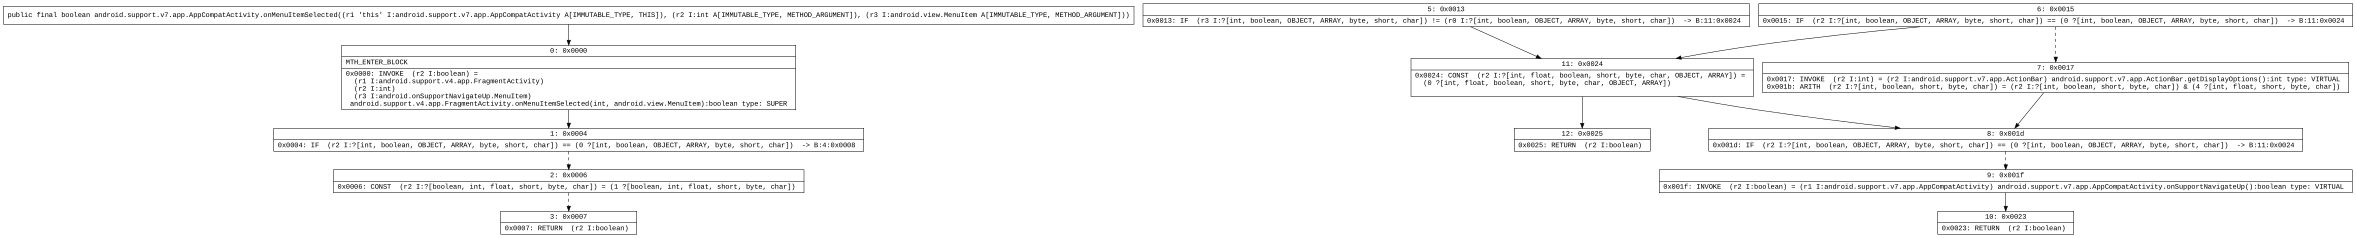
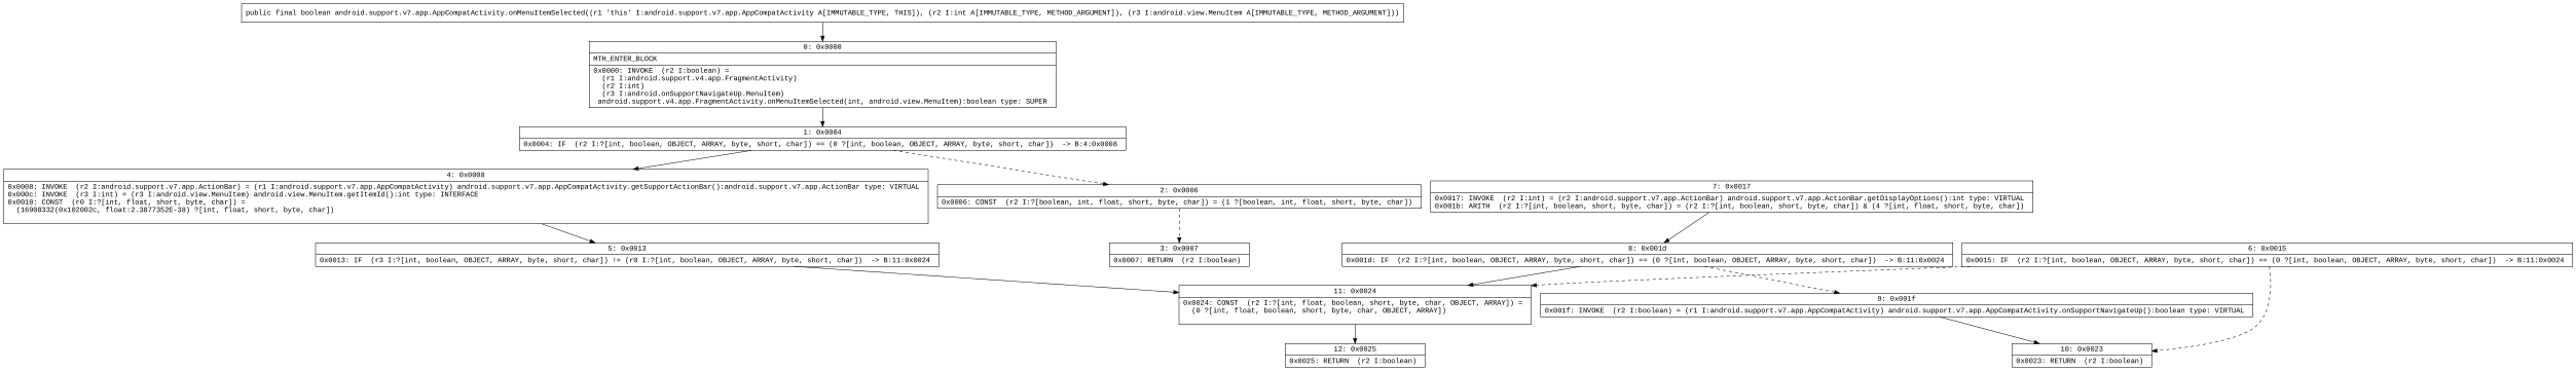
  digraph {
    fontname="Liberation Mono"
    node [fontname="Liberation Mono" shape=record]
    edge [fontname="Liberation Mono"]
    n1 [label="{0\:\ 0x0000|MTH_ENTER_BLOCK\l|0x0000: INVOKE  (r2 I:boolean) = \l  (r1 I:android.support.v4.app.FragmentActivity)\l  (r2 I:int)\l  (r3 I:android.onSupportNavigateUp.MenuItem)\l android.support.v4.app.FragmentActivity.onMenuItemSelected(int, android.view.MenuItem):boolean type: SUPER \l}"]
    n2 [label="{1\:\ 0x0004|0x0004: IF  (r2 I:?[int, boolean, OBJECT, ARRAY, byte, short, char]) == (0 ?[int, boolean, OBJECT, ARRAY, byte, short, char])  \-\> B:4:0x0008 \l}"]
    n3 [label="{2\:\ 0x0006|0x0006: CONST  (r2 I:?[boolean, int, float, short, byte, char]) = (1 ?[boolean, int, float, short, byte, char]) \l}"]
+   n4 [label="{4\:\ 0x0008|0x0008: INVOKE  (r2 I:android.support.v7.app.ActionBar) = (r1 I:android.support.v7.app.AppCompatActivity) android.support.v7.app.AppCompatActivity.getSupportActionBar():android.support.v7.app.ActionBar type: VIRTUAL \l0x000c: INVOKE  (r3 I:int) = (r3 I:android.view.MenuItem) android.view.MenuItem.getItemId():int type: INTERFACE \l0x0010: CONST  (r0 I:?[int, float, short, byte, char]) = \l  (16908332(0x102002c, float:2.3877352E\-38) ?[int, float, short, byte, char])\l \l}"]
    n5 [label="{3\:\ 0x0007|0x0007: RETURN  (r2 I:boolean) \l}"]
    n6 [label="{5\:\ 0x0013|0x0013: IF  (r3 I:?[int, boolean, OBJECT, ARRAY, byte, short, char]) != (r0 I:?[int, boolean, OBJECT, ARRAY, byte, short, char])  \-\> B:11:0x0024 \l}"]
    n7 [label="{11\:\ 0x0024|0x0024: CONST  (r2 I:?[int, float, boolean, short, byte, char, OBJECT, ARRAY]) = \l  (0 ?[int, float, boolean, short, byte, char, OBJECT, ARRAY])\l \l}"]
    n8 [label="{6\:\ 0x0015|0x0015: IF  (r2 I:?[int, boolean, OBJECT, ARRAY, byte, short, char]) == (0 ?[int, boolean, OBJECT, ARRAY, byte, short, char])  \-\> B:11:0x0024 \l}"]
    n9 [label="{7\:\ 0x0017|0x0017: INVOKE  (r2 I:int) = (r2 I:android.support.v7.app.ActionBar) android.support.v7.app.ActionBar.getDisplayOptions():int type: VIRTUAL \l0x001b: ARITH  (r2 I:?[int, boolean, short, byte, char]) = (r2 I:?[int, boolean, short, byte, char]) & (4 ?[int, float, short, byte, char]) \l}"]
    n10 [label="{12\:\ 0x0025|0x0025: RETURN  (r2 I:boolean) \l}"]
    n11 [label="{8\:\ 0x001d|0x001d: IF  (r2 I:?[int, boolean, OBJECT, ARRAY, byte, short, char]) == (0 ?[int, boolean, OBJECT, ARRAY, byte, short, char])  \-\> B:11:0x0024 \l}"]
    n12 [label="{9\:\ 0x001f|0x001f: INVOKE  (r2 I:boolean) = (r1 I:android.support.v7.app.AppCompatActivity) android.support.v7.app.AppCompatActivity.onSupportNavigateUp():boolean type: VIRTUAL \l}"]
    n13 [label="{10\:\ 0x0023|0x0023: RETURN  (r2 I:boolean) \l}"]
    n14 [label="{public final boolean android.support.v7.app.AppCompatActivity.onMenuItemSelected((r1 'this' I:android.support.v7.app.AppCompatActivity A[IMMUTABLE_TYPE, THIS]), (r2 I:int A[IMMUTABLE_TYPE, METHOD_ARGUMENT]), (r3 I:android.view.MenuItem A[IMMUTABLE_TYPE, METHOD_ARGUMENT])) }"]
    n1 -> n2
    n2 -> n3 [style=dashed]
+   n2 -> n4
    n3 -> n5 [style=dashed]
+   n4 -> n6
    n6 -> n7
    n7 -> n10
-   n8 -> n7
-   n8 -> n9 [style=dashed]
+   n8 -> n7 [style=dashed]
+   n8 -> n13 [style=dashed]
    n9 -> n11
-   n7 -> n11
+   n11 -> n7
    n11 -> n12 [style=dashed]
    n12 -> n13
    n14 -> n1
  }
